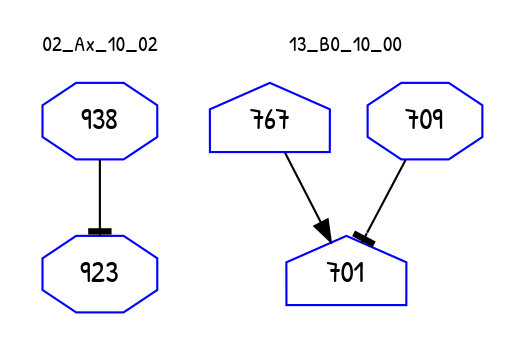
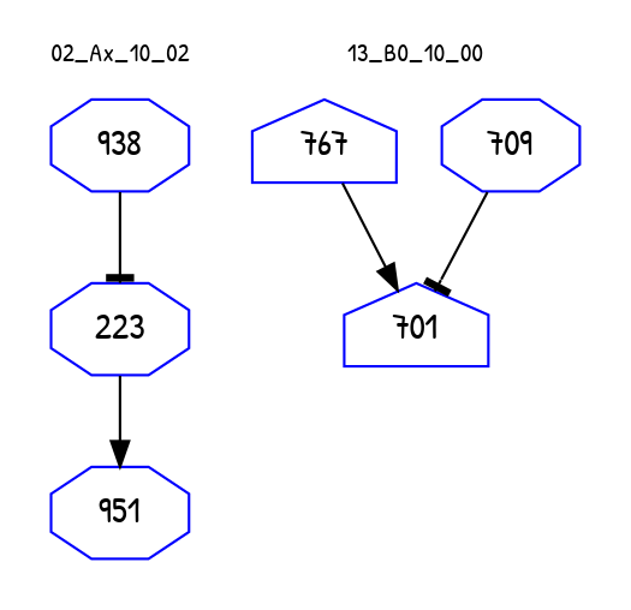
  digraph {
    fontname="Patrick Hand"
    node [color=blue fontname="Patrick Hand" shape=octagon]
    edge [arrowhead=tee color=black fontname="Patrick Hand"]
    n1 [label=938]
-   n2 [label=923]
+   n2 [label=223]
+   n3 [label=951]
    n4 [label=709]
    n5 [label=701 shape=house]
    n6 [label=767 shape=house]
    subgraph cluster_1 {
      color=white
      fontsize=10
      label="02_Ax_10_02"
      n1
      n2
+     n3
    }
    subgraph cluster_2 {
      color=white
      fontsize=10
      label="13_B0_10_00"
      n4
      n5
      n6
    }
    n1 -> n2
+   n2 -> n3 [arrowhead=normal]
    n4 -> n5
    n6 -> n5 [arrowhead=normal]
  }
